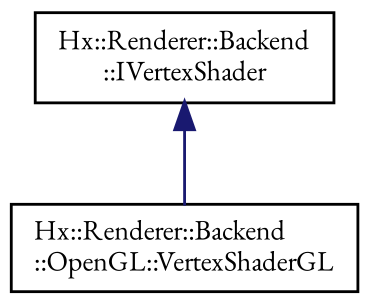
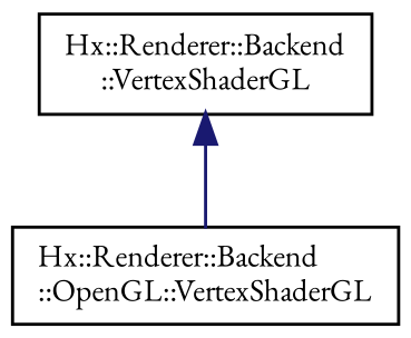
  digraph {
    rankdir=TB
    fontname="EB Garamond"
    node [color=black fillcolor=white fontname="EB Garamond" fontsize=10 shape=record style=filled]
-   n1 [height=0.2 label="Hx::Renderer::Backend\l::IVertexShader" width=0.4]
+   n1 [height=0.2 label="Hx::Renderer::Backend\l::VertexShaderGL" width=0.4]
    n2 [height=0.2 label="Hx::Renderer::Backend\l::OpenGL::VertexShaderGL" width=0.4]
    n1 -> n2 [color=midnightblue dir=back fontname="EB Garamond" fontsize=10 labelfontname=Helvetica labelfontsize=10 style=solid]
  }
